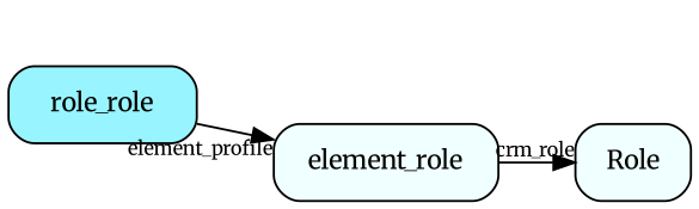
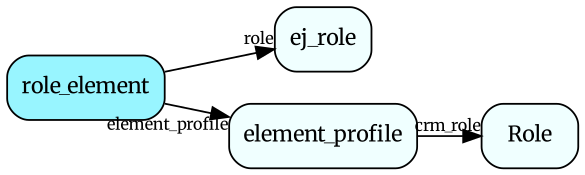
  digraph {
    fontname=Merriweather
    rankdir=LR
    node [fillcolor=azure1 fontname=Merriweather fontsize=12 shape=box style="rounded, filled"]
    edge [fontname=Merriweather fontsize=9]
-   role_element [fillcolor=cadetblue1 label=role_role]
-   element_profile [label=element_role]
+   role_element [fillcolor=cadetblue1]
+   ej_role
+   element_profile
    Role
+   role_element -> ej_role [headlabel=role]
    role_element -> element_profile [headlabel=element_profile]
    element_profile -> Role [headlabel=crm_role]
  }
